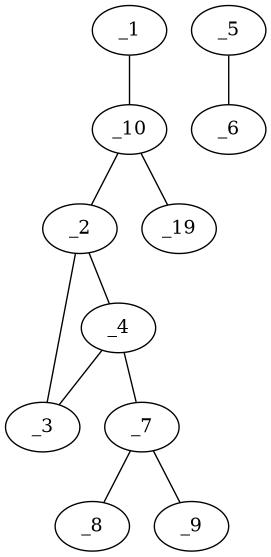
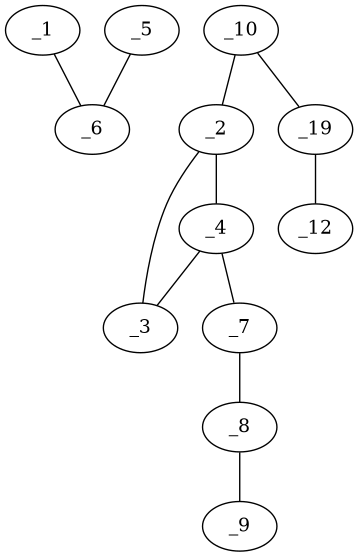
  graph {
    node [charge=0 chem=1 symbol="C  " x=3.7321 y=0.25]
    edge [valence=1]
    _1 [chem=4 symbol="N  " x=5.4641]
    _10 [x=6.3301 y=0.75]
    _2 [x=4.5981 y=0.75]
    _3 [chem=2 symbol="O  " x=4.5981 y=1.75]
    _4
    n6 [label=_19 x=7.1962]
    _7 [x=2.866 y=0.75]
+   _12 [chem=4 symbol="N  " x=8.0622 y=-0.25]
    _5 [charge=1 chem=4 symbol="N  " y=-0.75]
    _6 [charge=-1 chem=4 symbol="N  " y=-1.75]
    _8 [chem=2 symbol="O  " x=2]
    _9 [x=2.866 y=1.75]
-   _1 -- _10
+   _1 -- _6
    _10 -- _2
    _10 -- n6
    _2 -- _3 [valence=2]
    _2 -- _4
    _4 -- _3 [valence=2]
    _4 -- _7
+   n6 -- _12 [valence=3]
    _7 -- _8 [valence=2]
-   _7 -- _9
+   _8 -- _9
    _5 -- _6 [valence=2]
  }
